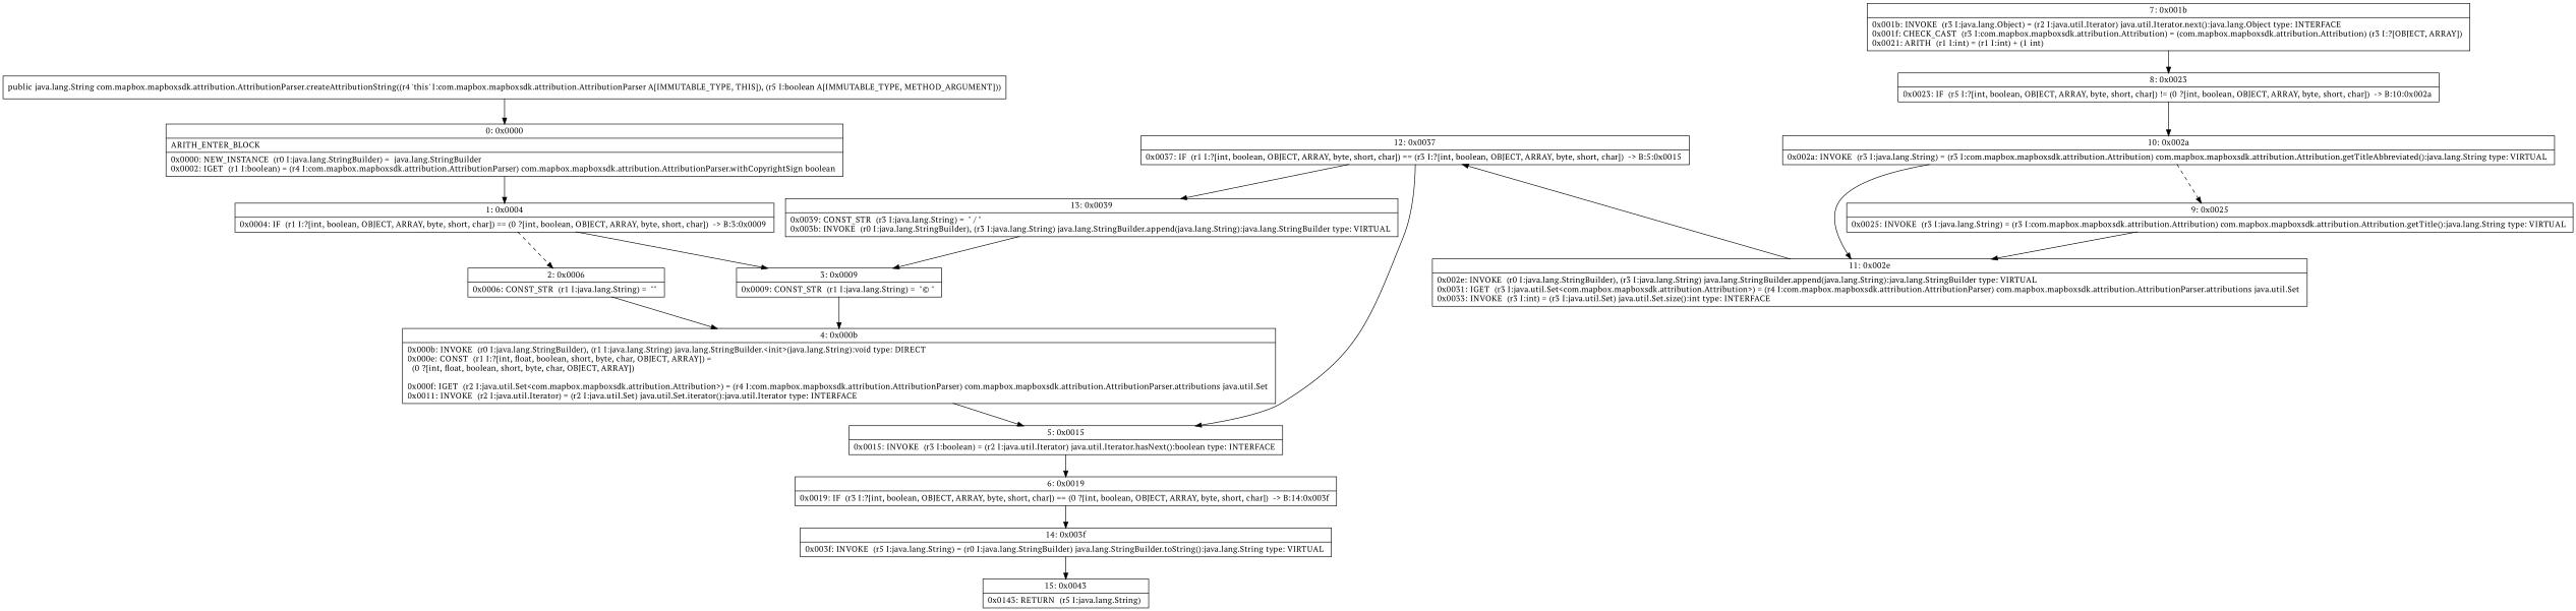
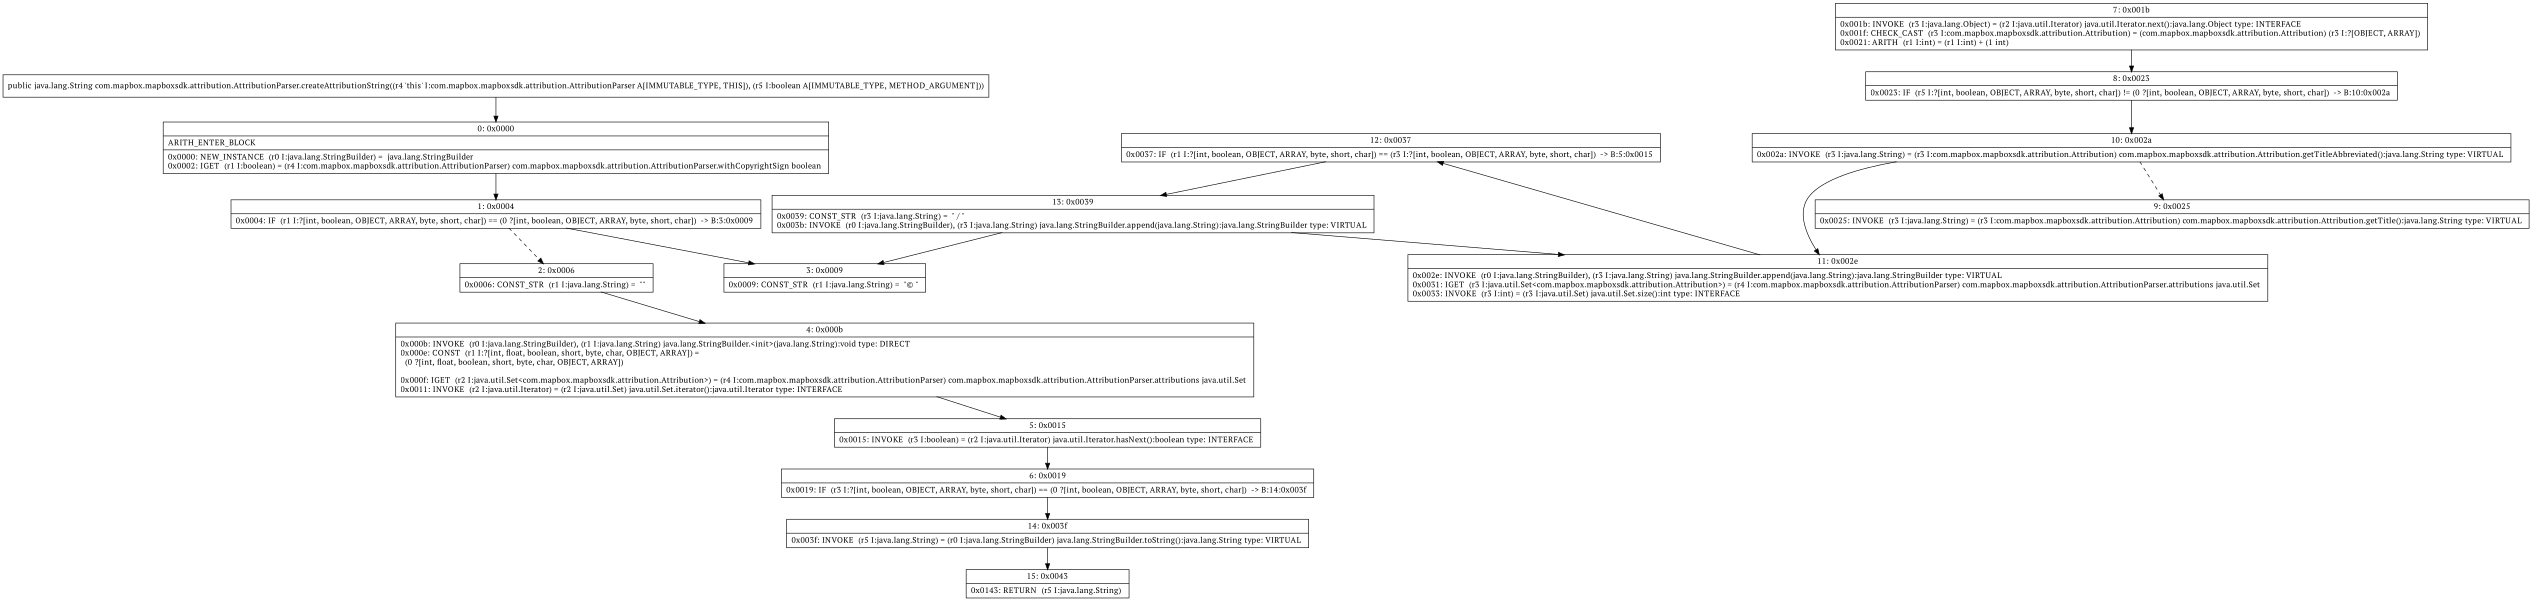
  digraph {
    fontname="PT Serif"
    node [fontname="PT Serif" shape=record]
    edge [fontname="PT Serif"]
    n1 [label="{0\:\ 0x0000|ARITH_ENTER_BLOCK\l|0x0000: NEW_INSTANCE  (r0 I:java.lang.StringBuilder) =  java.lang.StringBuilder \l0x0002: IGET  (r1 I:boolean) = (r4 I:com.mapbox.mapboxsdk.attribution.AttributionParser) com.mapbox.mapboxsdk.attribution.AttributionParser.withCopyrightSign boolean \l}"]
    n2 [label="{1\:\ 0x0004|0x0004: IF  (r1 I:?[int, boolean, OBJECT, ARRAY, byte, short, char]) == (0 ?[int, boolean, OBJECT, ARRAY, byte, short, char])  \-\> B:3:0x0009 \l}"]
    n3 [label="{2\:\ 0x0006|0x0006: CONST_STR  (r1 I:java.lang.String) =  \"\" \l}"]
    n4 [label="{3\:\ 0x0009|0x0009: CONST_STR  (r1 I:java.lang.String) =  \"© \" \l}"]
    n5 [label="{4\:\ 0x000b|0x000b: INVOKE  (r0 I:java.lang.StringBuilder), (r1 I:java.lang.String) java.lang.StringBuilder.\<init\>(java.lang.String):void type: DIRECT \l0x000e: CONST  (r1 I:?[int, float, boolean, short, byte, char, OBJECT, ARRAY]) = \l  (0 ?[int, float, boolean, short, byte, char, OBJECT, ARRAY])\l \l0x000f: IGET  (r2 I:java.util.Set\<com.mapbox.mapboxsdk.attribution.Attribution\>) = (r4 I:com.mapbox.mapboxsdk.attribution.AttributionParser) com.mapbox.mapboxsdk.attribution.AttributionParser.attributions java.util.Set \l0x0011: INVOKE  (r2 I:java.util.Iterator) = (r2 I:java.util.Set) java.util.Set.iterator():java.util.Iterator type: INTERFACE \l}"]
    n6 [label="{5\:\ 0x0015|0x0015: INVOKE  (r3 I:boolean) = (r2 I:java.util.Iterator) java.util.Iterator.hasNext():boolean type: INTERFACE \l}"]
    n7 [label="{6\:\ 0x0019|0x0019: IF  (r3 I:?[int, boolean, OBJECT, ARRAY, byte, short, char]) == (0 ?[int, boolean, OBJECT, ARRAY, byte, short, char])  \-\> B:14:0x003f \l}"]
    n8 [label="{14\:\ 0x003f|0x003f: INVOKE  (r5 I:java.lang.String) = (r0 I:java.lang.StringBuilder) java.lang.StringBuilder.toString():java.lang.String type: VIRTUAL \l}"]
    n9 [label="{7\:\ 0x001b|0x001b: INVOKE  (r3 I:java.lang.Object) = (r2 I:java.util.Iterator) java.util.Iterator.next():java.lang.Object type: INTERFACE \l0x001f: CHECK_CAST  (r3 I:com.mapbox.mapboxsdk.attribution.Attribution) = (com.mapbox.mapboxsdk.attribution.Attribution) (r3 I:?[OBJECT, ARRAY]) \l0x0021: ARITH  (r1 I:int) = (r1 I:int) + (1 int) \l}"]
    n10 [label="{8\:\ 0x0023|0x0023: IF  (r5 I:?[int, boolean, OBJECT, ARRAY, byte, short, char]) != (0 ?[int, boolean, OBJECT, ARRAY, byte, short, char])  \-\> B:10:0x002a \l}"]
    n11 [label="{15\:\ 0x0043|0x0143: RETURN  (r5 I:java.lang.String) \l}"]
    n12 [label="{10\:\ 0x002a|0x002a: INVOKE  (r3 I:java.lang.String) = (r3 I:com.mapbox.mapboxsdk.attribution.Attribution) com.mapbox.mapboxsdk.attribution.Attribution.getTitleAbbreviated():java.lang.String type: VIRTUAL \l}"]
    n13 [label="{9\:\ 0x0025|0x0025: INVOKE  (r3 I:java.lang.String) = (r3 I:com.mapbox.mapboxsdk.attribution.Attribution) com.mapbox.mapboxsdk.attribution.Attribution.getTitle():java.lang.String type: VIRTUAL \l}"]
    n14 [label="{11\:\ 0x002e|0x002e: INVOKE  (r0 I:java.lang.StringBuilder), (r3 I:java.lang.String) java.lang.StringBuilder.append(java.lang.String):java.lang.StringBuilder type: VIRTUAL \l0x0031: IGET  (r3 I:java.util.Set\<com.mapbox.mapboxsdk.attribution.Attribution\>) = (r4 I:com.mapbox.mapboxsdk.attribution.AttributionParser) com.mapbox.mapboxsdk.attribution.AttributionParser.attributions java.util.Set \l0x0033: INVOKE  (r3 I:int) = (r3 I:java.util.Set) java.util.Set.size():int type: INTERFACE \l}"]
    n15 [label="{12\:\ 0x0037|0x0037: IF  (r1 I:?[int, boolean, OBJECT, ARRAY, byte, short, char]) == (r3 I:?[int, boolean, OBJECT, ARRAY, byte, short, char])  \-\> B:5:0x0015 \l}"]
    n16 [label="{13\:\ 0x0039|0x0039: CONST_STR  (r3 I:java.lang.String) =  \" \/ \" \l0x003b: INVOKE  (r0 I:java.lang.StringBuilder), (r3 I:java.lang.String) java.lang.StringBuilder.append(java.lang.String):java.lang.StringBuilder type: VIRTUAL \l}"]
    n17 [label="{public java.lang.String com.mapbox.mapboxsdk.attribution.AttributionParser.createAttributionString((r4 'this' I:com.mapbox.mapboxsdk.attribution.AttributionParser A[IMMUTABLE_TYPE, THIS]), (r5 I:boolean A[IMMUTABLE_TYPE, METHOD_ARGUMENT])) }"]
    n1 -> n2
    n2 -> n3 [style=dashed]
    n2 -> n4
    n3 -> n5
-   n4 -> n5
    n5 -> n6
    n6 -> n7
    n7 -> n8
    n8 -> n11
    n9 -> n10
    n10 -> n12
    n12 -> n13 [style=dashed]
    n12 -> n14
-   n13 -> n14
+   n16 -> n14
    n14 -> n15
-   n15 -> n6
    n15 -> n16 [style=solid]
    n16 -> n4
    n17 -> n1
  }
